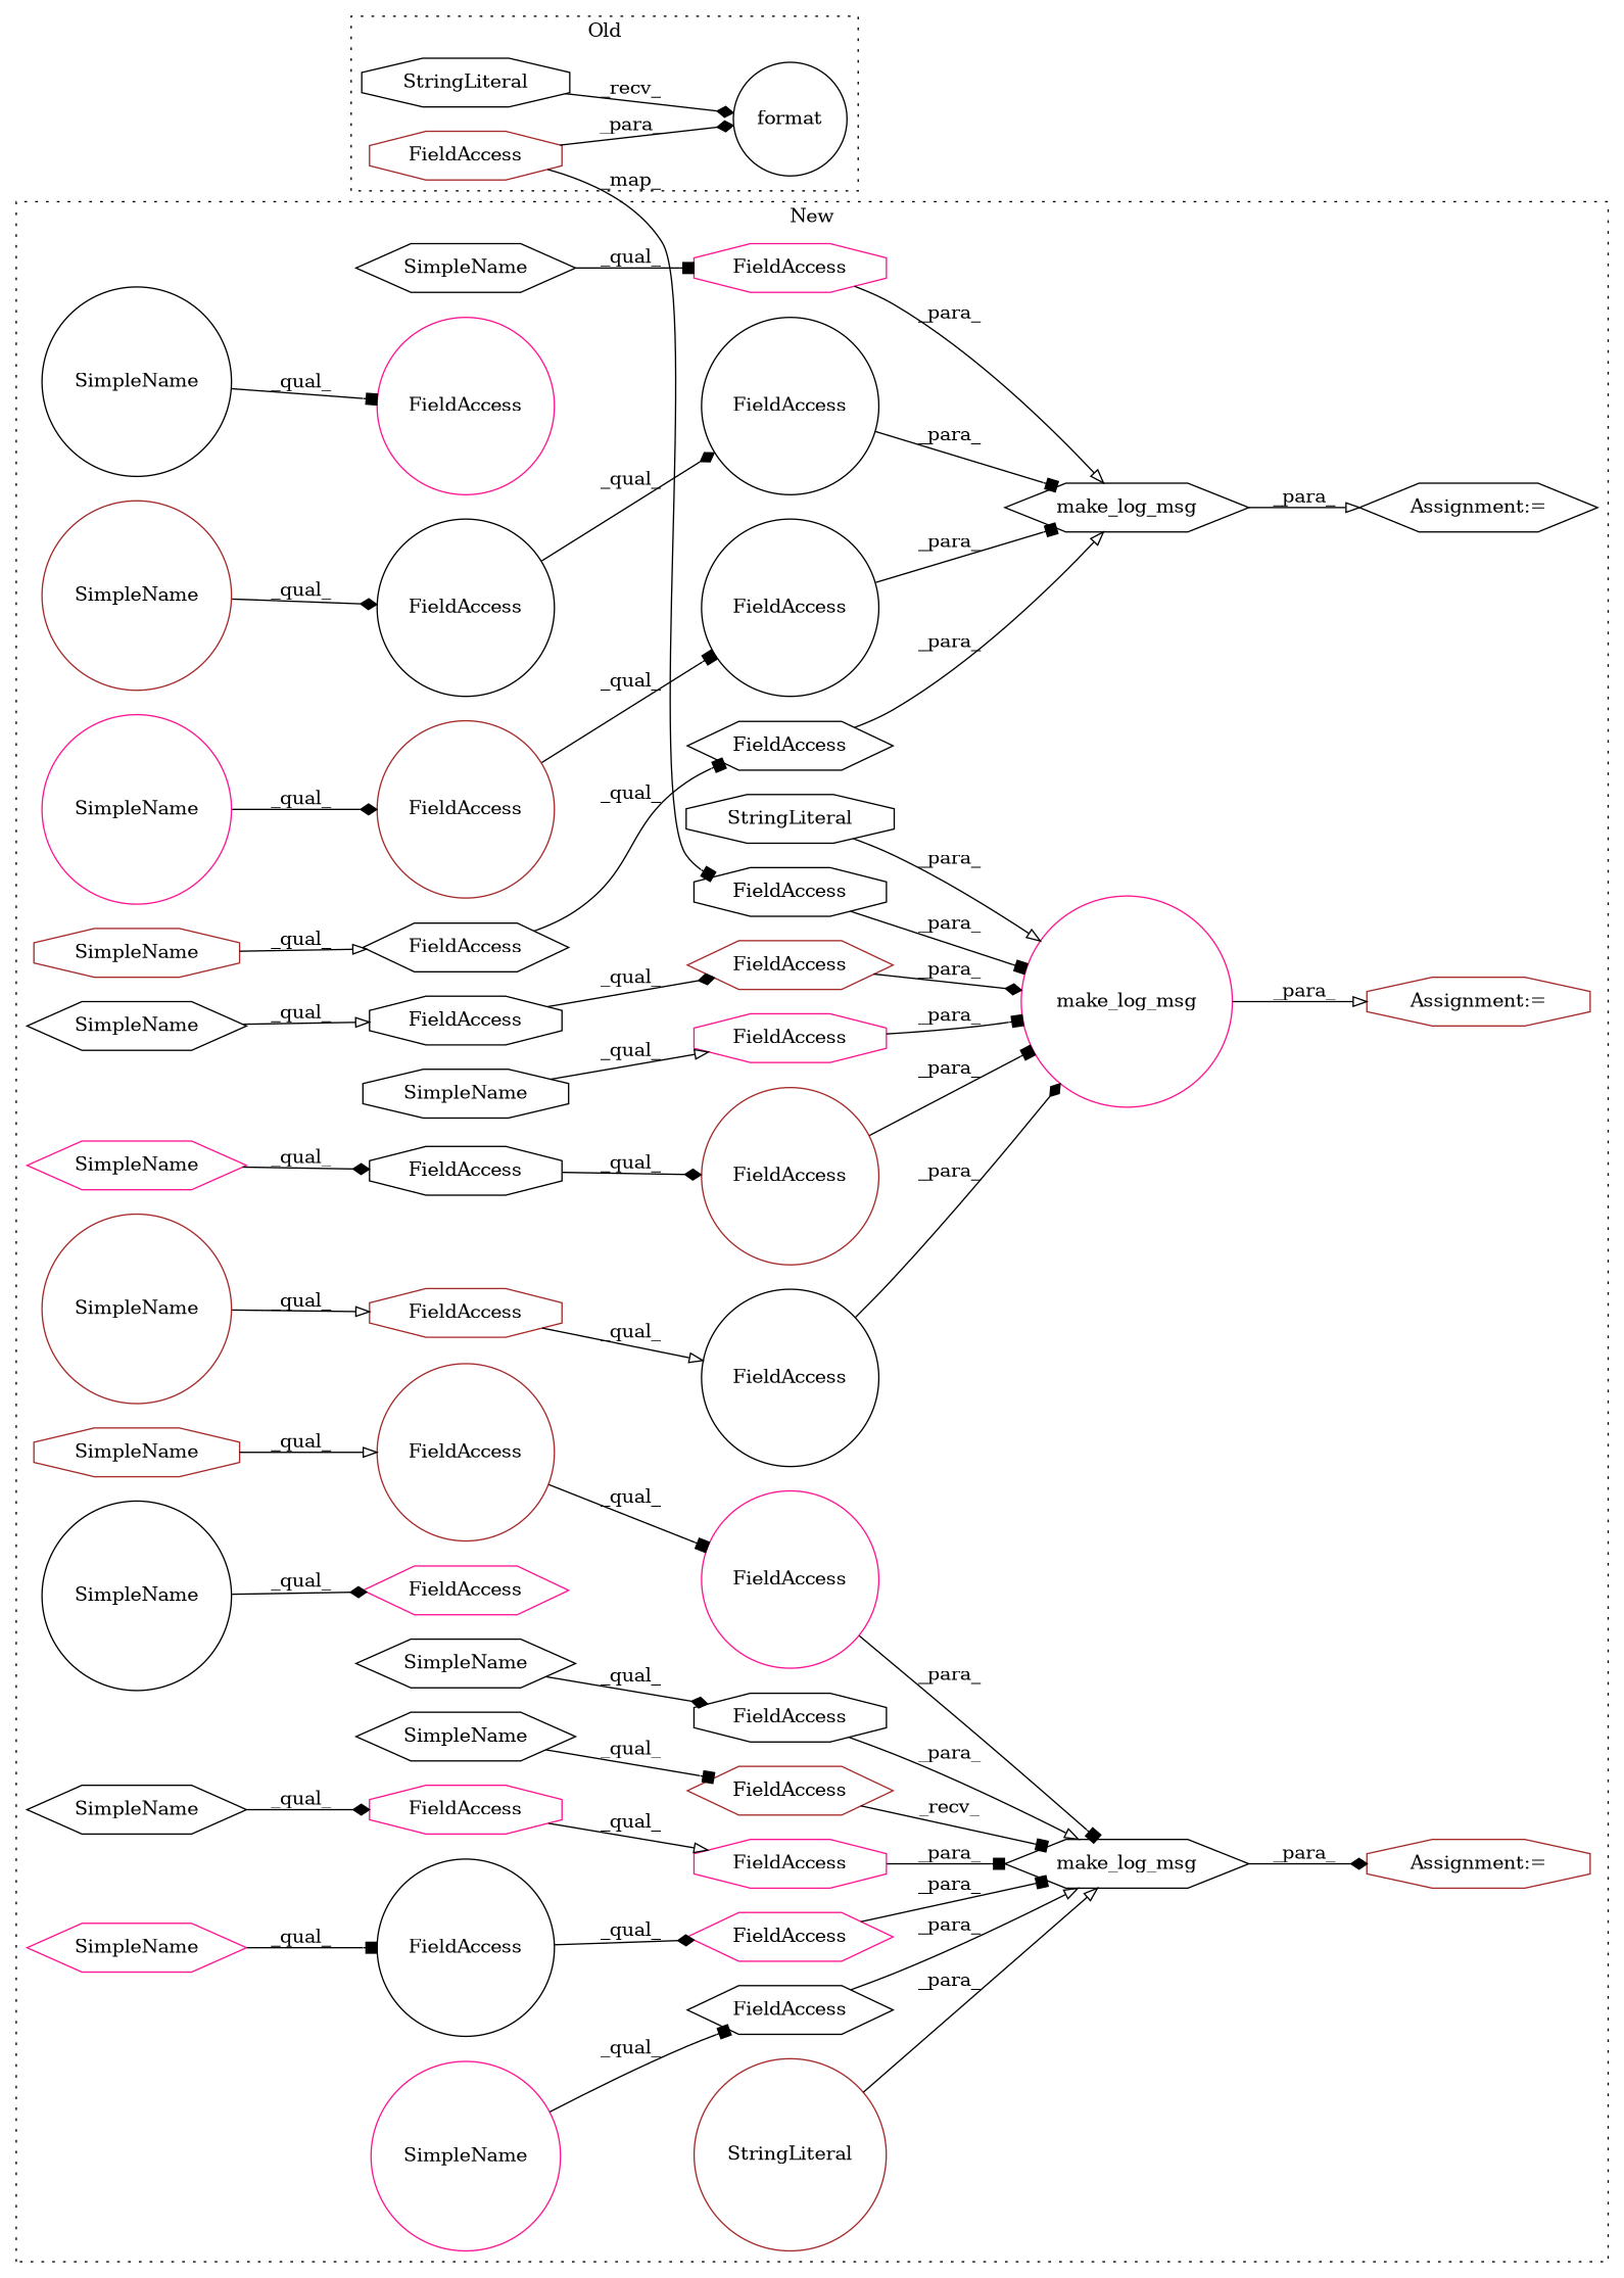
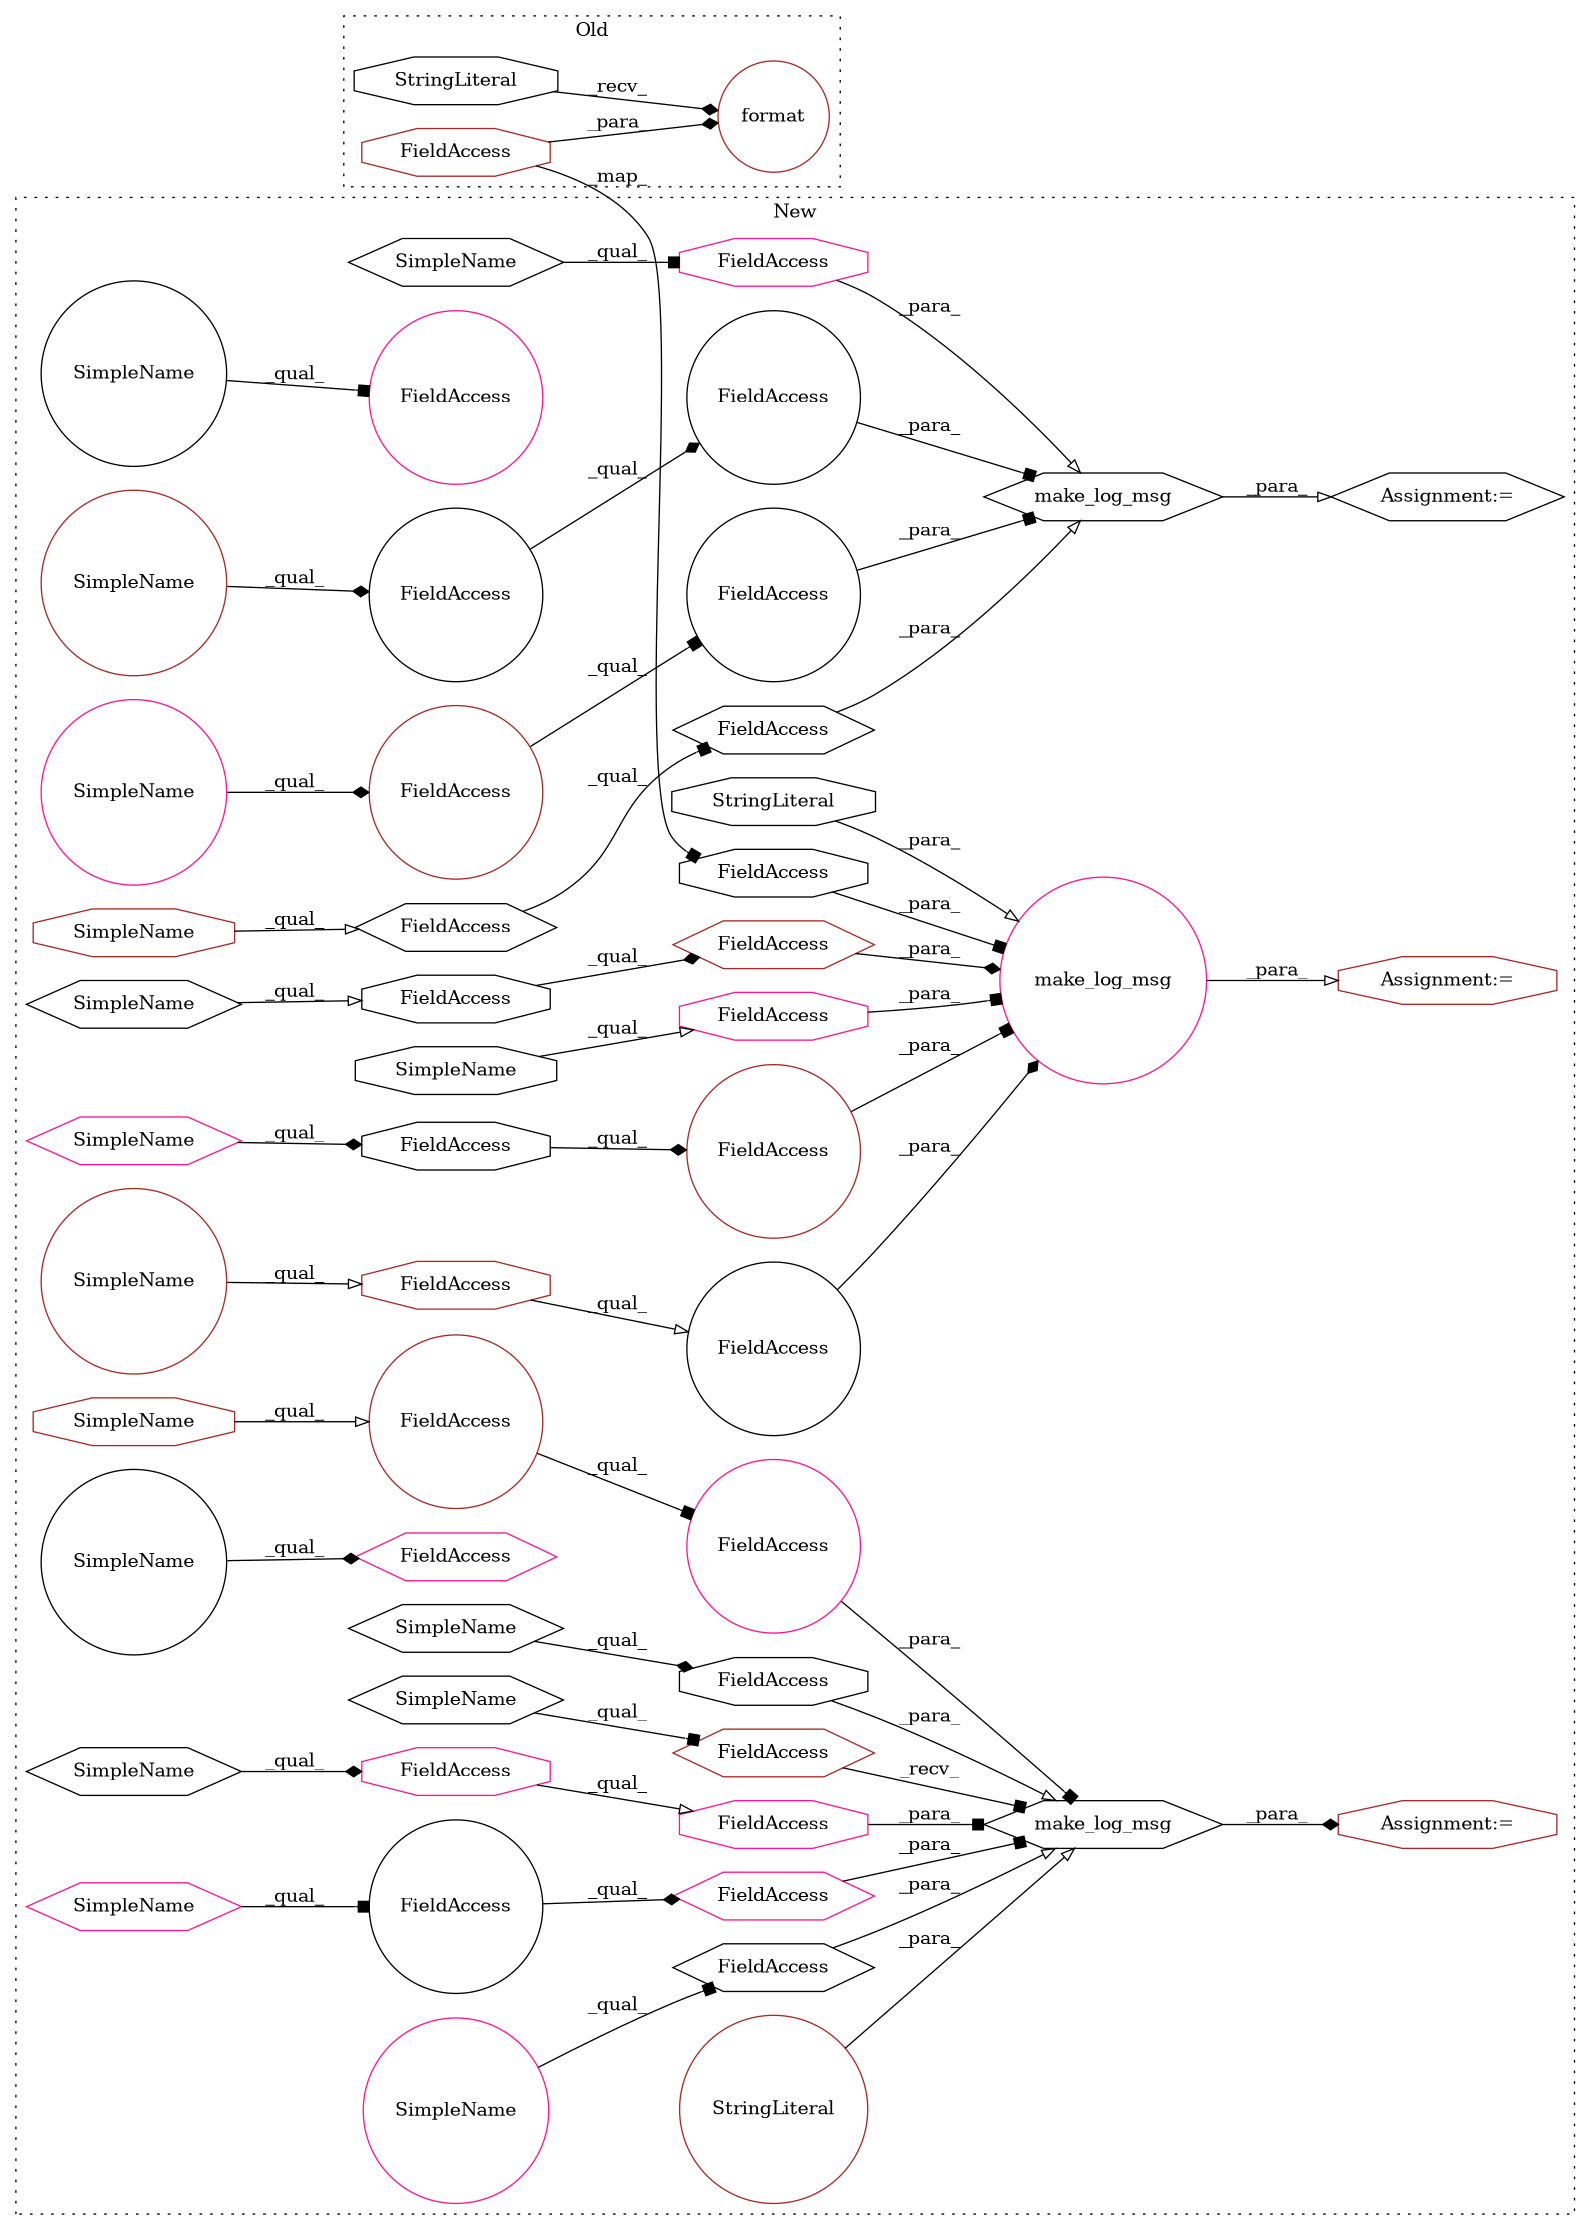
  digraph {
    rankdir=LR
    node [a=22 l=4 s=6030 shape=circle color=black]
    edge [arrowhead=box]
-   n1 [a=32 l="7,1" label=format s="2228,2249"]
+   n1 [a=32 l="7,1" label=format s="2228,2249" color=brown]
    n2 [a=45 l=23 label=StringLiteral s=2204 shape=octagon]
    n3 [l=14 label=FieldAccess s=2235 shape=octagon color=brown]
    n4 [a=32 l="13,1" label=make_log_msg s="5930,6054" shape=hexagon]
    n5 [l=14 label=FieldAccess s=5985 shape=hexagon]
    n6 [l=24 label=FieldAccess shape=hexagon color=deeppink]
    n7 [a=45 l=12 label=StringLiteral s=6017 color=brown]
    n8 [a=7 l=1 label="Assignment:=" s=5916 shape=octagon color=brown]
    n9 [l=12 label=FieldAccess]
    n10 [l=20 label=FieldAccess s=5964 shape=octagon color=deeppink]
    n11 [l=12 label=FieldAccess s=5964 shape=octagon color=deeppink]
    n12 [l=20 label=FieldAccess s=5943 color=deeppink]
    n13 [l=12 label=FieldAccess s=5943 color=brown]
    n14 [l=12 label=FieldAccess s=2333 shape=octagon]
    n15 [l=16 label=FieldAccess s=2303 shape=octagon color=deeppink]
    n16 [a=32 l="13,1" label=make_log_msg s="2234,2357" color=deeppink]
    n17 [l=24 label=FieldAccess s=2333 color=brown]
    n18 [l=19 label=FieldAccess s=2247]
    n19 [l=20 label=FieldAccess s=2267 shape=hexagon color=brown]
    n20 [l=12 label=FieldAccess s=2364 shape=hexagon color=deeppink]
    n21 [l=12 label=FieldAccess s=6061 color=deeppink]
    n22 [l=12 label=FieldAccess s=2247 shape=octagon color=brown]
    n23 [l=12 label=FieldAccess s=2267 shape=octagon]
    n24 [a=7 l=1 label="Assignment:=" s=2220 shape=octagon color=brown]
    n25 [l=16 label=FieldAccess s=4391 shape=octagon color=deeppink]
    n26 [a=32 l="13,1" label=make_log_msg s="4321,4436" shape=hexagon]
    n27 [l=20 label=FieldAccess s=4334]
    n28 [l=12 label=FieldAccess s=4355]
    n29 [l=20 label=FieldAccess s=4355]
    n30 [l=16 label=FieldAccess s=6000 shape=octagon]
    n31 [l=12 label=FieldAccess s=4412 shape=hexagon]
    n32 [l=12 label=FieldAccess s=5917 shape=hexagon color=brown]
    n33 [l=12 label=FieldAccess s=4334 color=brown]
    n34 [a=7 l=1 label="Assignment:=" s=4307 shape=hexagon]
    n35 [a=45 l=12 label=StringLiteral s=2320 shape=octagon]
    n36 [l=14 label=FieldAccess s=2288 shape=octagon]
    n37 [l=24 label=FieldAccess s=4412 shape=hexagon]
    n38 [a=42 label=SimpleName s=4412 shape=octagon color=brown]
    n39 [a=42 label=SimpleName s=6061]
    n40 [a=42 label=SimpleName s=5964 shape=hexagon]
    n41 [a=42 label=SimpleName s=4391 shape=hexagon]
    n42 [a=42 label=SimpleName s=2247 color=brown]
    n43 [a=42 label=SimpleName s=4355 color=brown]
    n44 [a=42 label=SimpleName s=6000 shape=hexagon]
    n45 [a=42 label=SimpleName s=5917 shape=hexagon]
    n46 [a=42 label=SimpleName s=2303 shape=octagon]
    n47 [a=42 label=SimpleName s=2333 shape=hexagon color=deeppink]
    n48 [a=42 label=SimpleName s=2364]
    n49 [a=42 label=SimpleName s=5943 shape=octagon color=brown]
    n50 [a=42 label=SimpleName shape=hexagon color=deeppink]
    n51 [a=42 label=SimpleName s=5985 color=deeppink]
    n52 [a=42 label=SimpleName s=2267 shape=hexagon]
    n53 [a=42 label=SimpleName s=4334 color=deeppink]
    subgraph cluster_1 {
      label=Old
      style=dotted
      n1
      n2
      n3
    }
    subgraph cluster_2 {
      label=New
      style=dotted
      n4
      n5
      n6
      n7
      n8
      n9
      n10
      n11
      n12
      n13
      n14
      n15
      n16
      n17
      n18
      n19
      n20
      n21
      n22
      n23
      n24
      n25
      n26
      n27
      n28
      n29
      n30
      n31
      n32
      n33
      n34
      n35
      n36
      n37
      n38
      n39
      n40
      n41
      n42
      n43
      n44
      n45
      n46
      n47
      n48
      n49
      n50
      n51
      n52
      n53
    }
    n2 -> n1 [label=_recv_ arrowhead=diamond]
    n3 -> n1 [label=_para_ arrowhead=diamond]
    n3 -> n36 [label=_map_]
    n4 -> n8 [label=_para_ arrowhead=diamond]
    n5 -> n4 [label=_para_ arrowhead=onormal]
    n6 -> n4 [label=_para_]
    n7 -> n4 [label=_para_ arrowhead=onormal]
    n9 -> n6 [label=_qual_ arrowhead=diamond]
    n10 -> n4 [label=_para_]
    n11 -> n10 [label=_qual_ arrowhead=onormal]
    n12 -> n4 [label=_para_]
    n13 -> n12 [label=_qual_]
    n14 -> n17 [label=_qual_ arrowhead=diamond]
    n15 -> n16 [label=_para_]
    n16 -> n24 [label=_para_ arrowhead=onormal]
    n17 -> n16 [label=_para_]
    n18 -> n16 [label=_para_ arrowhead=diamond]
    n19 -> n16 [label=_para_ arrowhead=diamond]
    n22 -> n18 [label=_qual_ arrowhead=onormal]
    n23 -> n19 [label=_qual_ arrowhead=diamond]
    n25 -> n26 [label=_para_ arrowhead=onormal]
    n26 -> n34 [label=_para_ arrowhead=onormal]
    n27 -> n26 [label=_para_]
    n28 -> n29 [label=_qual_ arrowhead=diamond]
    n29 -> n26 [label=_para_]
    n30 -> n4 [label=_para_ arrowhead=onormal]
    n31 -> n37 [label=_qual_]
    n32 -> n4 [label=_recv_]
    n33 -> n27 [label=_qual_]
    n35 -> n16 [label=_para_ arrowhead=onormal]
    n36 -> n16 [label=_para_]
    n37 -> n26 [label=_para_ arrowhead=onormal]
    n38 -> n31 [label=_qual_ arrowhead=onormal]
    n39 -> n21 [label=_qual_]
    n40 -> n11 [label=_qual_ arrowhead=diamond]
    n41 -> n25 [label=_qual_]
    n42 -> n22 [label=_qual_ arrowhead=onormal]
    n43 -> n28 [label=_qual_ arrowhead=diamond]
    n44 -> n30 [label=_qual_ arrowhead=diamond]
    n45 -> n32 [label=_qual_]
    n46 -> n15 [label=_qual_ arrowhead=onormal]
    n47 -> n14 [label=_qual_ arrowhead=diamond]
    n48 -> n20 [label=_qual_ arrowhead=diamond]
    n49 -> n13 [label=_qual_ arrowhead=onormal]
    n50 -> n9 [label=_qual_]
    n51 -> n5 [label=_qual_]
    n52 -> n23 [label=_qual_ arrowhead=onormal]
    n53 -> n33 [label=_qual_ arrowhead=diamond]
  }
